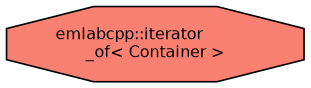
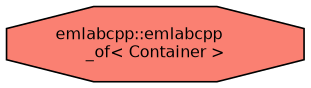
  digraph {
    rankdir=LR
-   n1 [color=black fillcolor=salmon fontname=Helvetica fontsize=10 height=0.2 label="emlabcpp::iterator\l_of\< Container \>" shape=octagon style=filled width=0.4]
+   n1 [color=black fillcolor=salmon fontname=Helvetica fontsize=10 height=0.2 label="emlabcpp::emlabcpp\l_of\< Container \>" shape=octagon style=filled width=0.4]
  }
